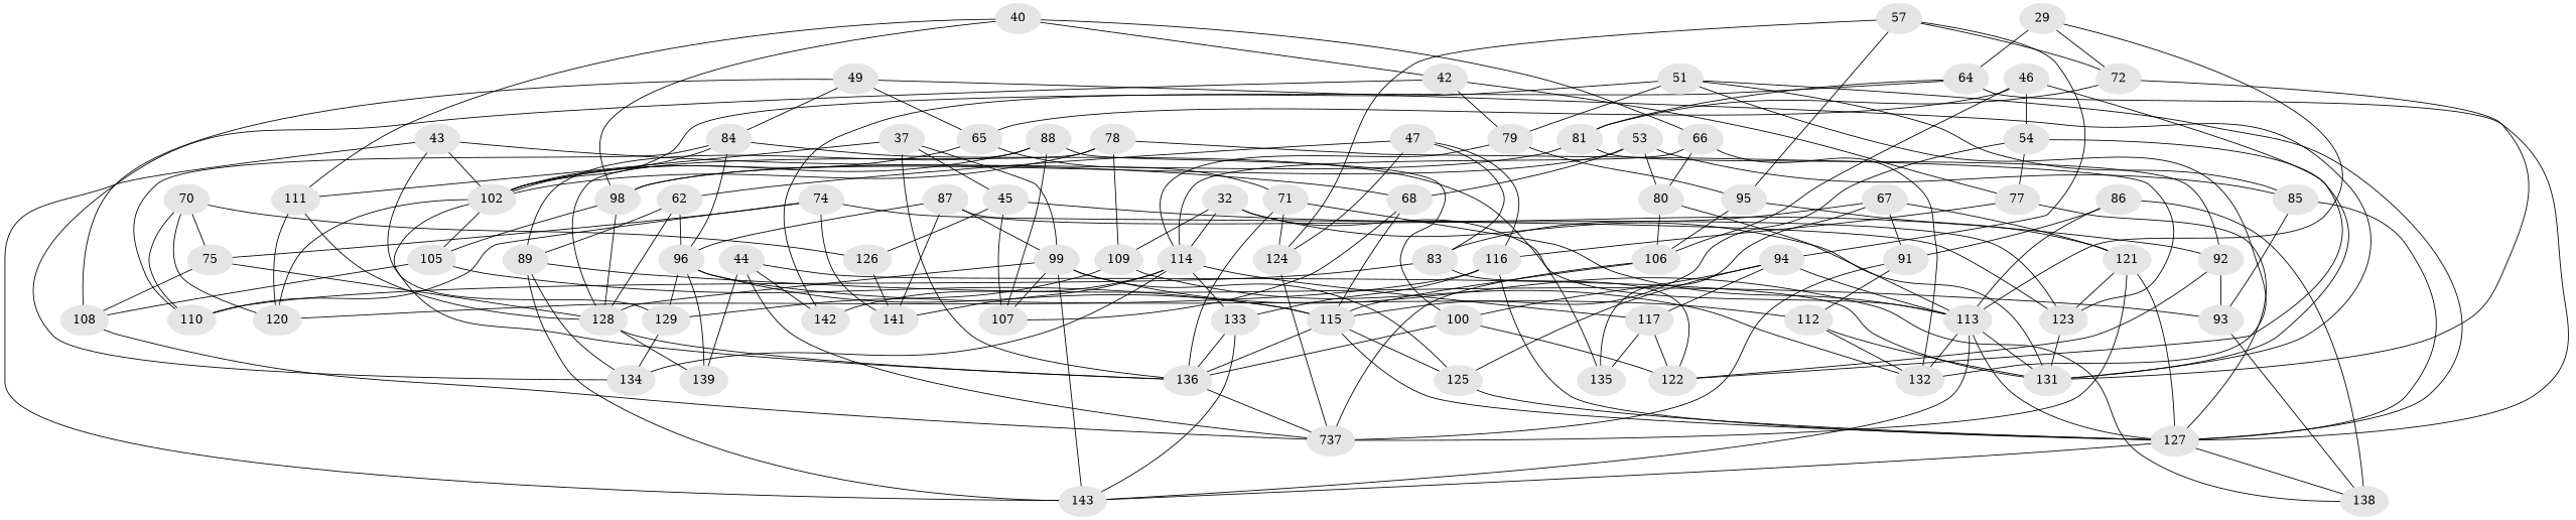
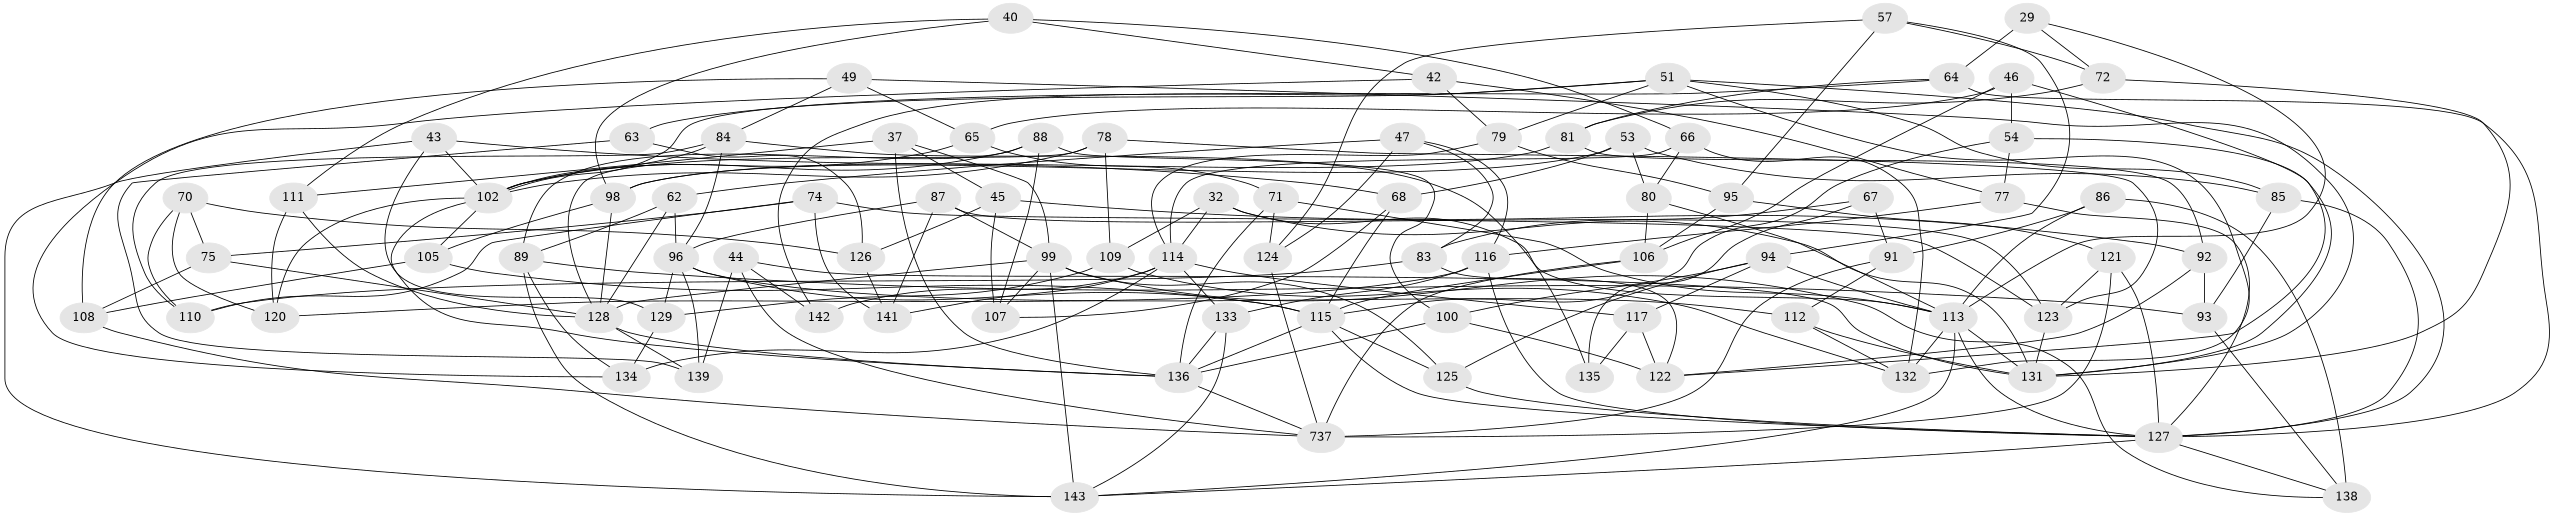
  graph {
    node [color=gray90 style=filled]
    64 [super="+12"]
    102 [super="+97"]
    127 [super="+104+118"]
    81
    29
    72
    113 [super="+18+35+59"]
    131 [super="+27+130"]
    143 [super="+52"]
    132 [super="+13+101"]
    32
    109
    114 [super="+16+55"]
    129
    134
    142
    141
    117 [super="+60"]
    133
    37
    45
    99 [super="+23+90"]
    111
    136 [super="+7+34"]
    92
    107
    126
    128 [super="+9+69+21"]
    138
    125 [super="+56"]
    120
    n32 [label=737 super="+38"]
    40
    42
    66
    98 [super="+73"]
    77
    79
    80 [super="+4"]
    105
    116 [super="+39"]
    95
    43
    68
    115 [super="+48"]
    44
    139
    122 [super="+103"]
    93
    46
    54
    65
    106 [super="+61"]
    71
    47
    62
    83
    124
    89 [super="+76"]
    96 [super="+58"]
    110
    49
    84 [super="+33"]
    108
    135
    51 [super="+20+50"]
+   63
    85
    53
    57
    94 [super="+82"]
    100 [super="+10"]
    121 [super="+22"]
    112
    67
    91 [super="+25"]
    123 [super="+26"]
    70
    75
    74
    78
    86
    87
    88
    64 -- 102
    64 -- 127 [weight=2]
    64 -- 81
    102 -- 136
    102 -- 120
    102 -- 105
    127 -- 143
    127 -- 138
    81 -- 92
    81 -- 98
    29 -- 64 [weight=2]
    29 -- 72
    29 -- 113
    72 -- 81
    72 -- 131
    113 -- 127
    113 -- 131
    113 -- 143
    113 -- 132 [weight=2]
    32 -- 113
    32 -- 131
    32 -- 109
    32 -- 114
    109 -- 132
    109 -- 129
    114 -- 134
    114 -- 142
    114 -- 141
    114 -- 117
    114 -- 133
    129 -- 134
    117 -- 122 [weight=2]
    117 -- 135
    133 -- 143
    133 -- 136
    37 -- 45
    37 -- 99
    37 -- 111
    37 -- 136
    45 -- 92
    45 -- 107
    45 -- 126
    99 -- 143 [weight=2]
    99 -- 107
    99 -- 128 [weight=2]
    99 -- 138
    99 -- 125 [weight=2]
    111 -- 128
    111 -- 120
    136 -- n32
    92 -- 122
    92 -- 93
    126 -- 141
    128 -- 136
    128 -- 139
    125 -- 127
    40 -- 111
    40 -- 42
    40 -- 66
    40 -- 98
    42 -- 134
    42 -- 77
    42 -- 79
    66 -- 132
    66 -- 114
    66 -- 80
    98 -- 128 [weight=2]
    98 -- 105
    77 -- 127
    77 -- 116
    79 -- 114
    79 -- 95
    80 -- 113 [weight=2]
    80 -- 106 [weight=2]
    105 -- 115
    105 -- 108
    116 -- 127 [weight=2]
    116 -- 133
    116 -- 120
    95 -- 106
    95 -- 121
    43 -- 102
    43 -- 143
    43 -- 129
    43 -- 68
    68 -- 107
    68 -- 115
    115 -- 127
    115 -- 136
    115 -- 125
    44 -- 131
    44 -- 142
    44 -- n32
    44 -- 139
    93 -- 138
    46 -- 122
    46 -- 54
    46 -- 65
    46 -- 106
    54 -- 131
    54 -- 77
    54 -- 115
    65 -- 102
    65 -- 71
    106 -- n32
    106 -- 115
    71 -- 113
    71 -- 136
    71 -- 124
    47 -- 116
    47 -- 62
    47 -- 83
    47 -- 124
    62 -- 128
    62 -- 89
    62 -- 96
    83 -- 122
    83 -- 110
    124 -- n32
    89 -- 143 [weight=2]
    89 -- 134
    89 -- 93
    96 -- 129
    96 -- 115
    96 -- 139
    96 -- 112
    49 -- 131
    49 -- 65
    49 -- 84
    49 -- 108
    84 -- 102 [weight=2]
    84 -- 96 [weight=2]
    84 -- 110
    84 -- 135
    108 -- n32
    51 -- 127
    51 -- 132 [weight=3]
    51 -- 142 [weight=2]
    51 -- 79
+   51 -- 63 [weight=2]
    51 -- 85
+   63 -- 126
+   63 -- 139
    85 -- 127
    85 -- 93
    53 -- 98
    53 -- 80
    53 -- 68
    53 -- 85
    57 -- 72
    57 -- 95
    57 -- 124
    57 -- 94
    94 -- 113 [weight=3]
    94 -- 117 [weight=2]
    94 -- 125 [weight=2]
    94 -- 100
    100 -- 136
    100 -- 122
    121 -- 127
    121 -- n32
    121 -- 123 [weight=2]
    112 -- 131
    112 -- 132
    67 -- 83
    67 -- 135
-   67 -- 121
    67 -- 91
    91 -- n32 [weight=2]
    91 -- 112
    123 -- 131
    70 -- 126
    70 -- 120
    70 -- 110
    70 -- 75
    75 -- 128
    75 -- 108
    74 -- 141
    74 -- 110
    74 -- 123
    74 -- 75
    78 -- 102
    78 -- 109
    78 -- 128
    78 -- 123
    86 -- 113
    86 -- 138
    86 -- 91 [weight=2]
    87 -- 141
    87 -- 99
    87 -- 96
    87 -- 123
    88 -- 102
    88 -- 107
    88 -- 89
    88 -- 100
  }
